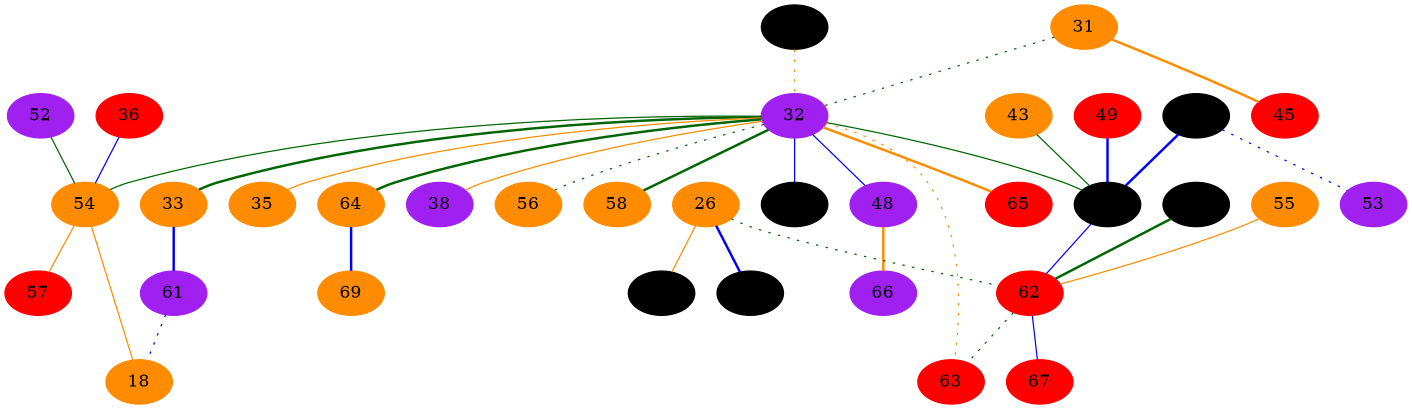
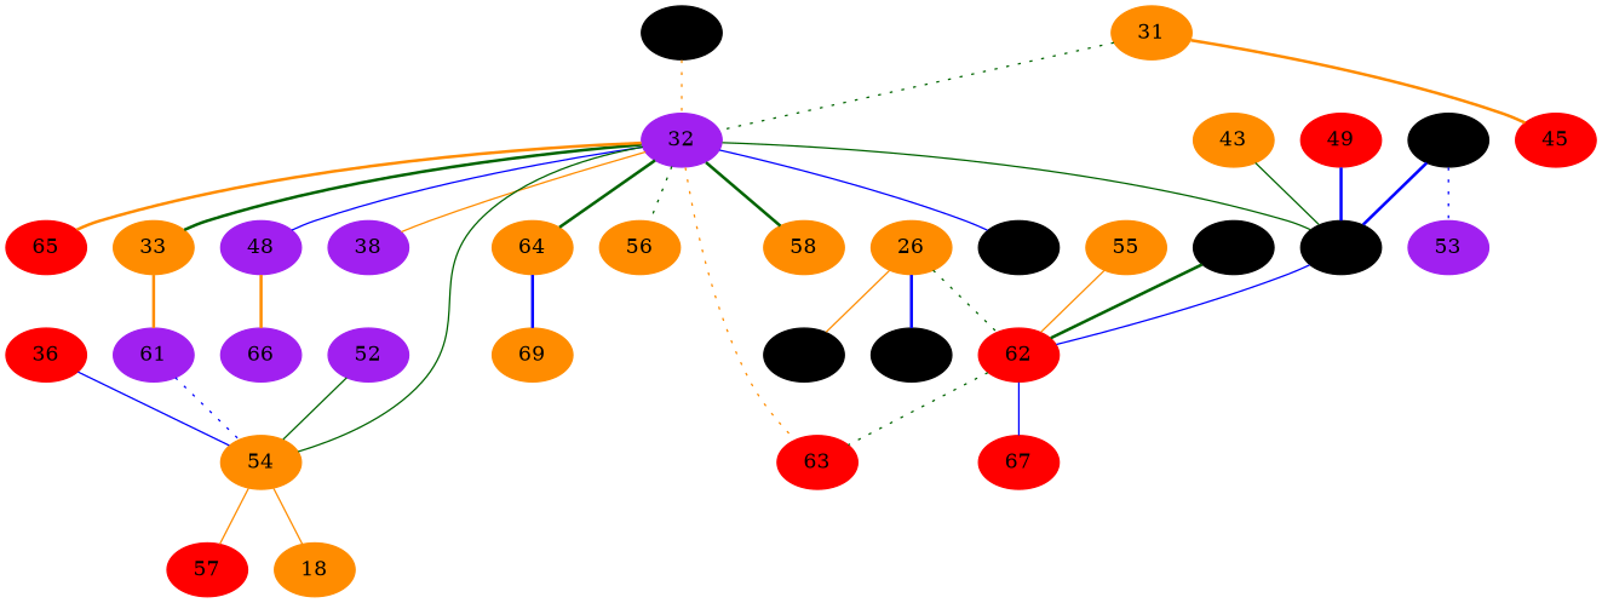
  graph {
    node [color=darkorange style=filled]
    edge [color=darkgreen style=solid]
    32 [color=purple super="+4+16+21+12"]
    33 [super="+15"]
-   35
    38 [color=purple]
    48 [color=purple]
    51 [color=black super="+17+46"]
    54 [super="+24+40+47+25"]
    56 [super="+14"]
    58
    59 [color=black]
    63 [color=red super="+60"]
    64 [super="+20+41"]
    65 [color=red]
    9 [color=black]
    34 [color=black]
    26
    50 [color=black]
    62 [color=red super="+19+37"]
    67 [color=red]
    30 [color=black]
    31
    45 [color=red]
    61 [color=purple]
    66 [color=purple]
    57 [color=red]
    n26 [label=18]
    69
    36 [color=red]
    42 [color=black]
    53 [color=purple]
    43
    49 [color=red]
    52 [color=purple]
    55
    32 -- 33 [style=bold]
-   32 -- 35 [color=darkorange]
    32 -- 38 [color=darkorange]
    32 -- 48 [color=blue]
    32 -- 51 [weight=2]
    32 -- 54
    32 -- 56 [style=dotted]
    32 -- 58 [style=bold]
    32 -- 59 [color=blue]
    32 -- 63 [color=darkorange style=dotted weight=2]
    32 -- 64 [style=bold]
    32 -- 65 [color=darkorange style=bold]
-   33 -- 61 [color=blue style=bold]
+   33 -- 61 [color=darkorange style=bold]
    48 -- 66 [color=darkorange style=bold]
    51 -- 62 [color=blue]
    54 -- 57 [color=darkorange]
    54 -- n26 [color=darkorange]
    64 -- 69 [color=blue style=bold]
    9 -- 32 [color=darkorange style=dotted]
    26 -- 34 [color=darkorange]
    26 -- 50 [color=blue style=bold]
    26 -- 62 [style=dotted weight=2]
    62 -- 63 [style=dotted weight=2]
    62 -- 67 [color=blue]
    30 -- 62 [style=bold]
    31 -- 32 [style=dotted]
    31 -- 45 [color=darkorange style=bold]
-   61 -- n26 [color=blue style=dotted]
+   61 -- 54 [color=blue style=dotted]
    36 -- 54 [color=blue]
    42 -- 51 [color=blue style=bold]
    42 -- 53 [color=blue style=dotted]
    43 -- 51
    49 -- 51 [color=blue style=bold]
    52 -- 54
    55 -- 62 [color=darkorange]
  }
